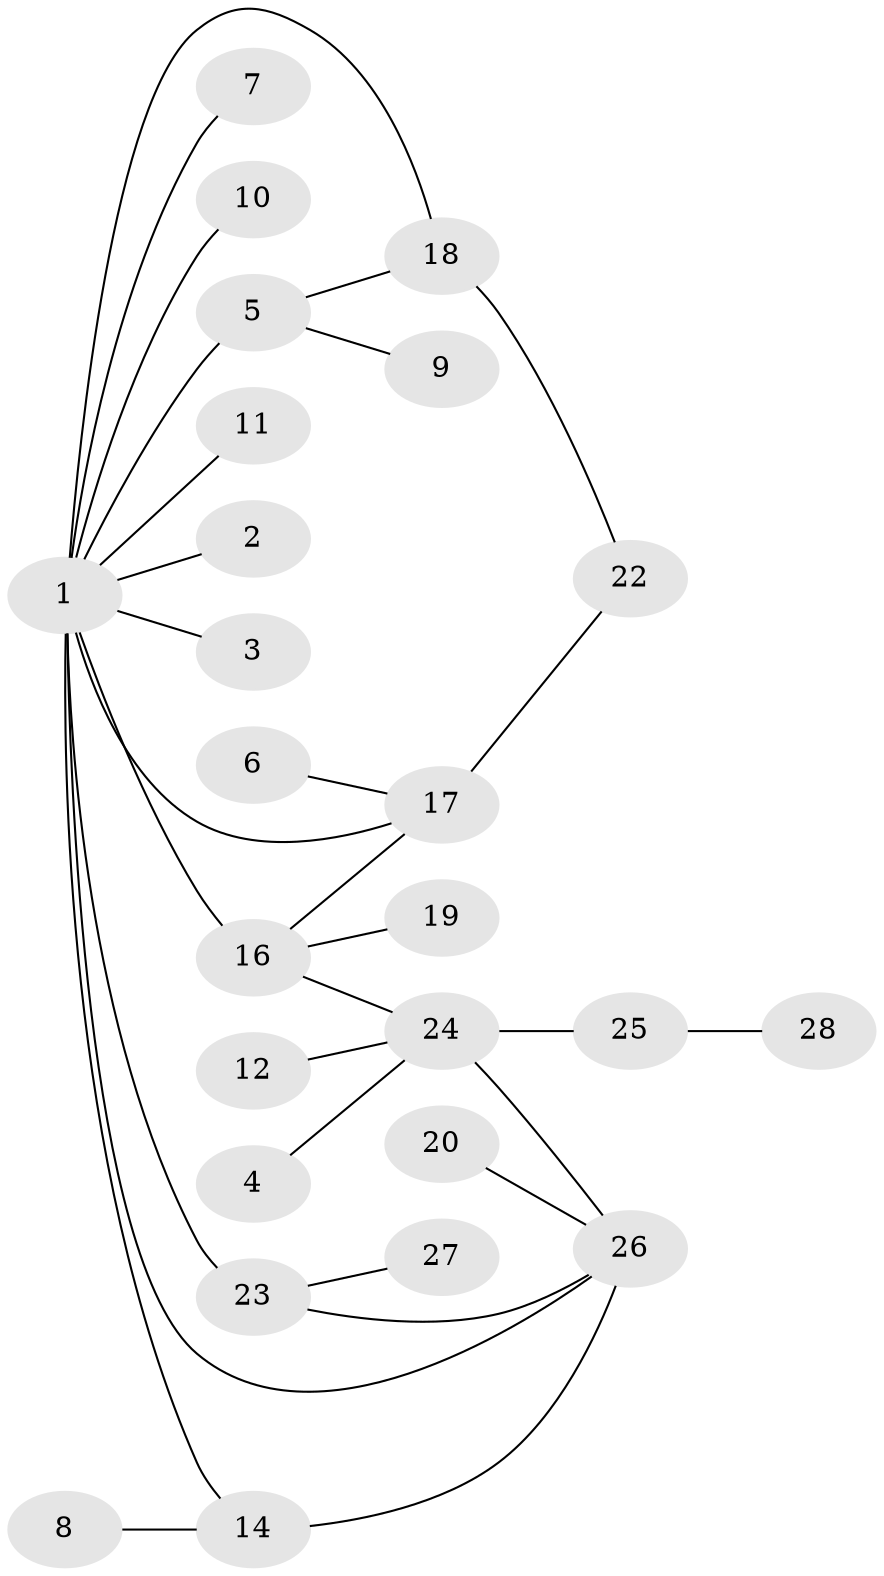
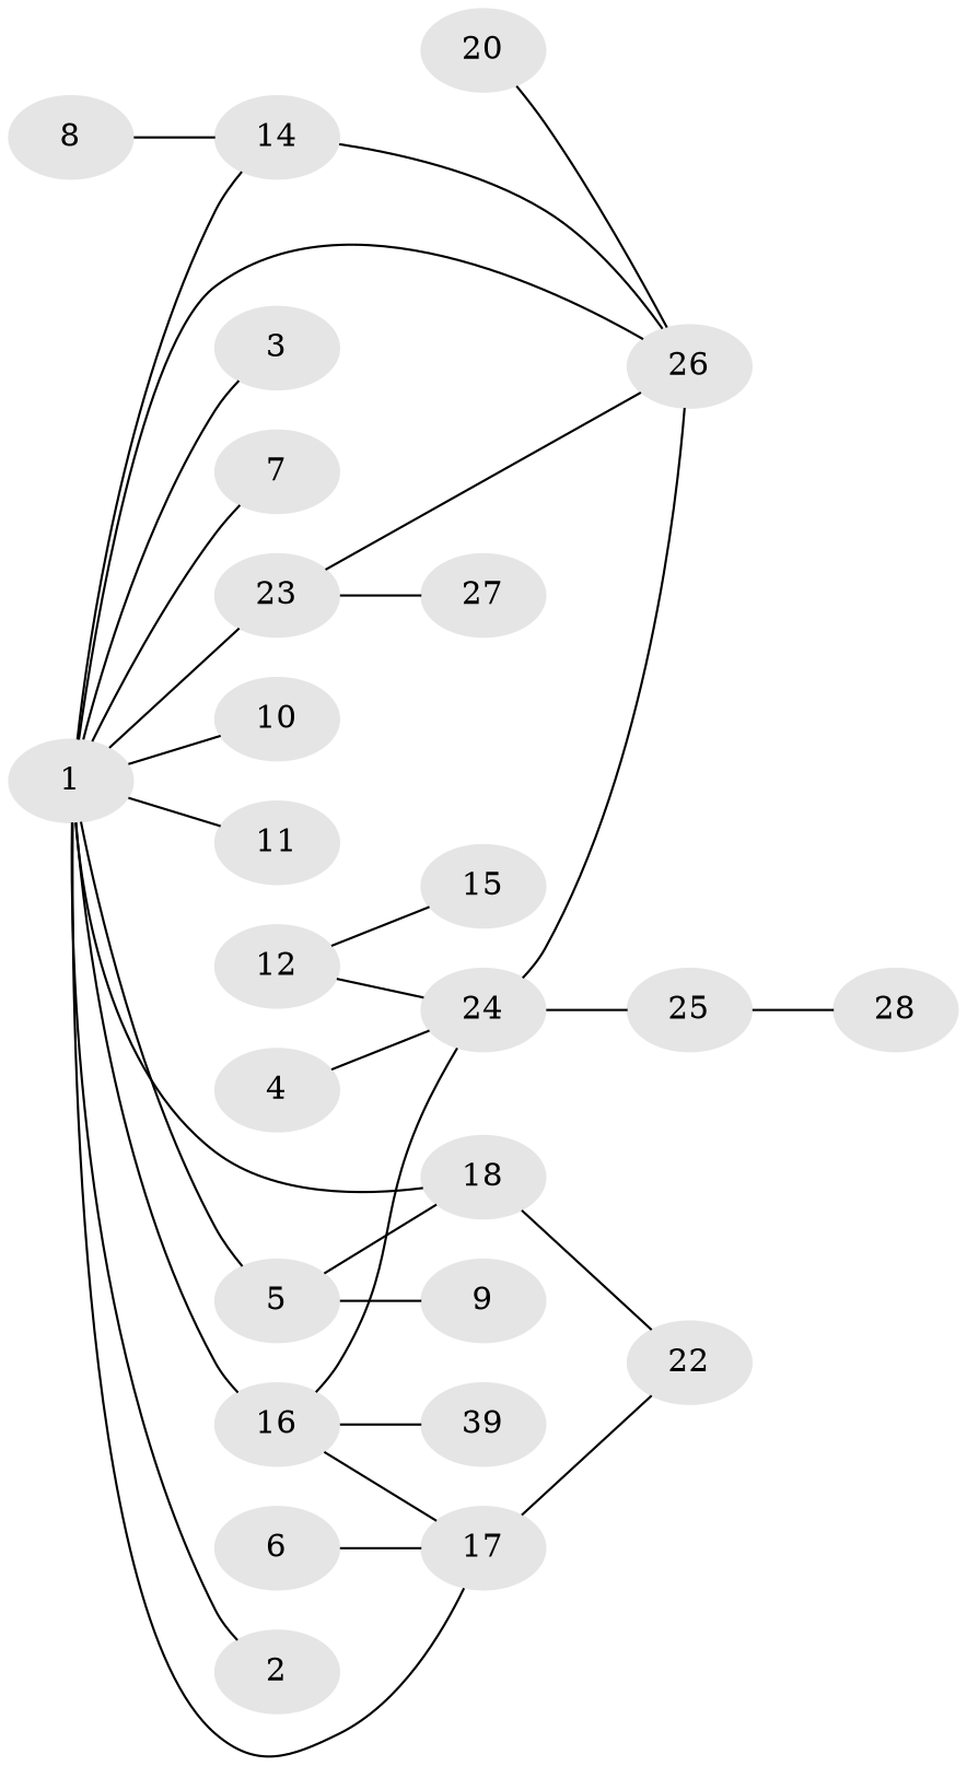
  graph {
    rankdir=LR
    node [color=gray90 style=filled]
    edge [weight=1.0]
    1
    2
    3
    5
    7
    10
    11
    14
    16
    17
    18
    23
    26
    9
    24
-   19
+   19 [label=39]
    22
    27
    4
    25
    6
    8
    12
+   15
    20
    28
    1 -- 2
    1 -- 3
    1 -- 5
    1 -- 7
    1 -- 10
    1 -- 11
    1 -- 14
    1 -- 16
    1 -- 17
    1 -- 18
    1 -- 23
    1 -- 26
    5 -- 18
    5 -- 9
    14 -- 26
    16 -- 17
    16 -- 24
    16 -- 19
    17 -- 22
    18 -- 22
    23 -- 26
    23 -- 27
    24 -- 26 [weight=2.0]
    24 -- 25
    4 -- 24
    25 -- 28
    6 -- 17
    8 -- 14
    12 -- 24
+   12 -- 15
    20 -- 26
  }
